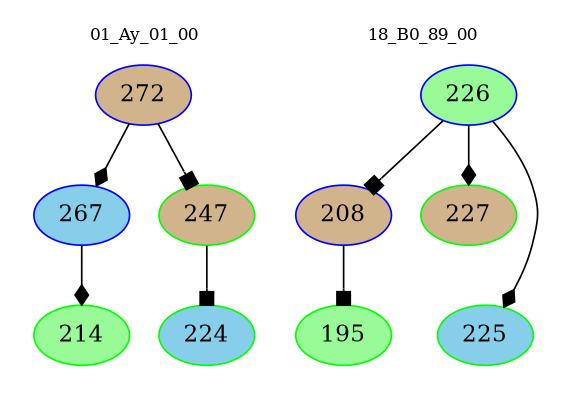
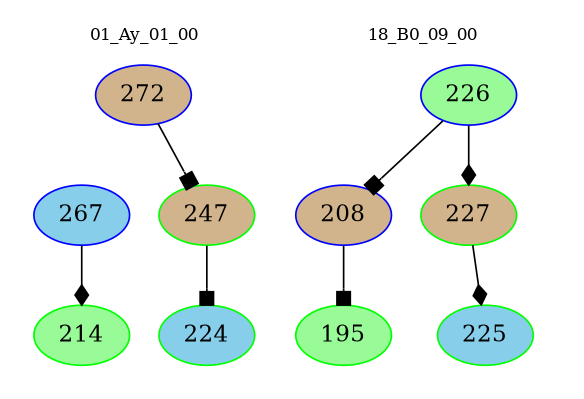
  digraph {
    node [color=green fillcolor=tan style=filled]
    edge [arrowhead=diamond color=black]
    n1 [color=blue label=272]
    n2 [color=blue fillcolor=skyblue label=267]
    n3 [label=247]
    n4 [fillcolor=palegreen label=214]
    n5 [fillcolor=skyblue label=224]
    n6 [color=blue fillcolor=palegreen label=226]
    n7 [color=blue label=208]
    n8 [label=227]
    n9 [fillcolor=palegreen label=195]
    n10 [fillcolor=skyblue label=225]
    subgraph cluster_1 {
      color=white
      fontsize=10
      label="01_Ay_01_00"
      n1
      n2
      n3
      n4
      n5
    }
    subgraph cluster_2 {
      color=white
      fontsize=10
-     label="18_B0_89_00"
+     label="18_B0_09_00"
      n6
      n7
      n8
      n9
      n10
    }
-   n1 -> n2
    n1 -> n3 [arrowhead=box]
    n2 -> n4
    n3 -> n5 [arrowhead=box]
    n6 -> n7 [arrowhead=box]
    n6 -> n8
    n7 -> n9 [arrowhead=box]
-   n6 -> n10
+   n8 -> n10
  }
